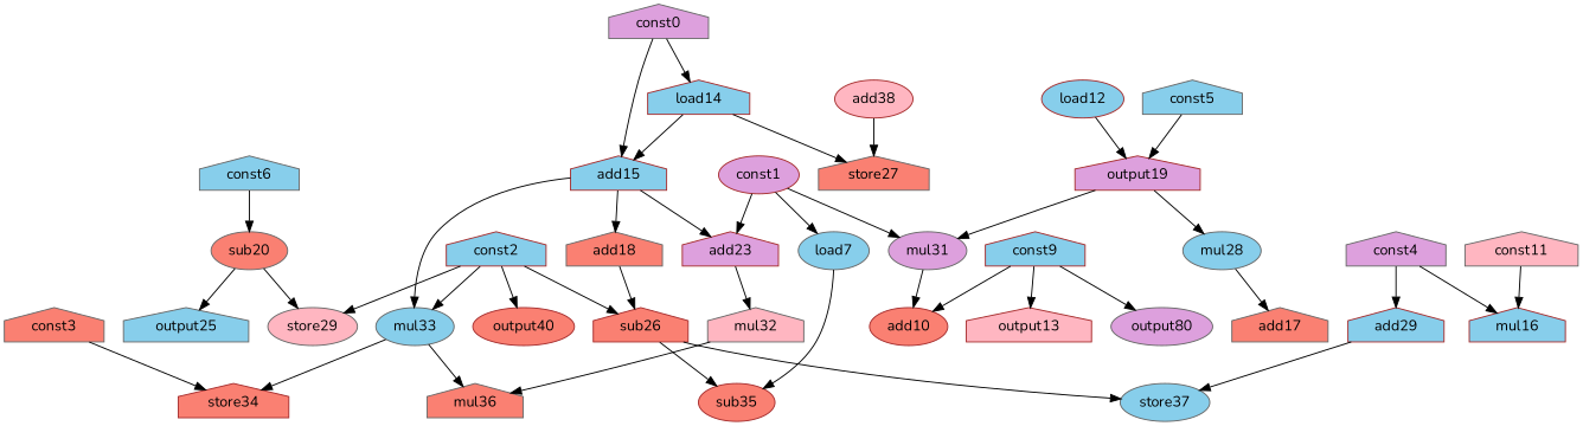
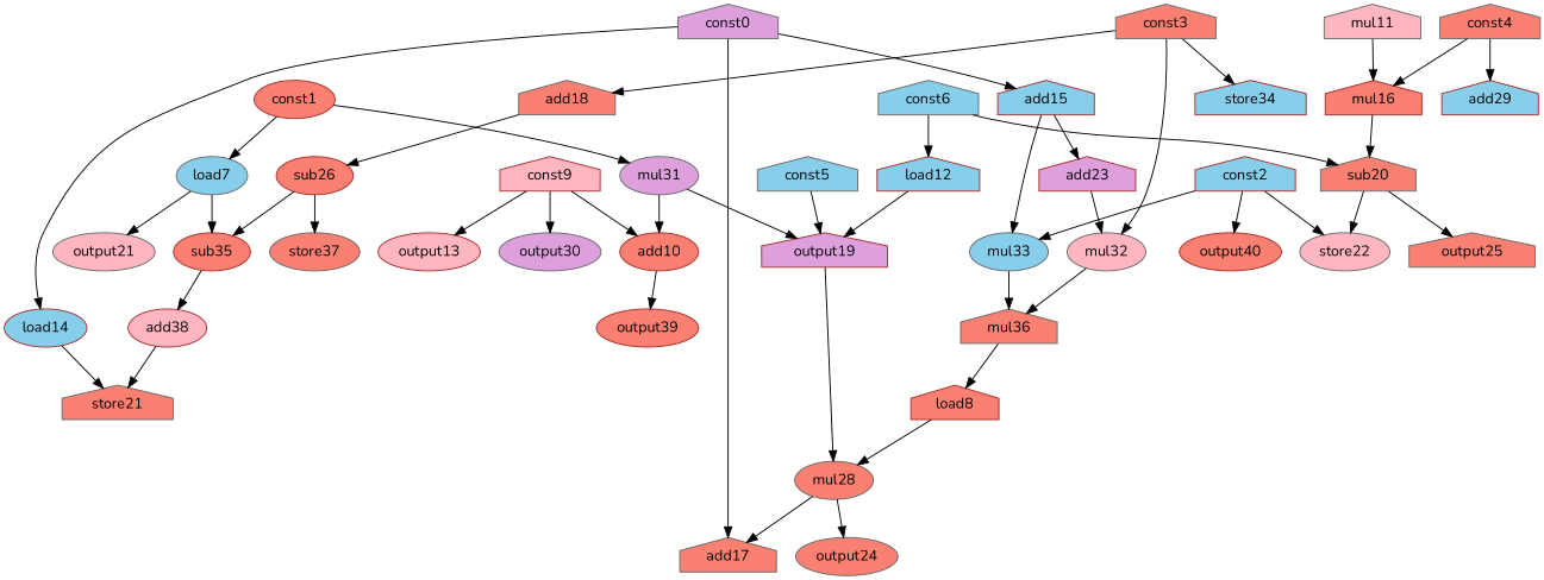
  digraph {
    fontname=Nunito
    node [color=gray40 fillcolor=salmon fontname=Nunito opcode=const shape=house style=filled]
    edge [fontname=Nunito operand=0]
    const0 [fillcolor=plum]
-   load14 [color=brown fillcolor=skyblue opcode=load]
+   load14 [color=brown fillcolor=skyblue opcode=load shape=ellipse]
    add15 [color=brown fillcolor=skyblue opcode=add]
    add17 [opcode=add]
-   store27 [opcode=store]
+   store27 [opcode=store label=store21]
    add23 [color=brown fillcolor=plum opcode=add]
    mul33 [fillcolor=skyblue opcode=mul shape=ellipse]
-   const1 [color=brown fillcolor=plum shape=ellipse]
+   const1 [color=brown shape=ellipse]
    load7 [fillcolor=skyblue opcode=load shape=ellipse]
    mul31 [fillcolor=plum opcode=mul shape=ellipse]
+   output21 [fillcolor=lightpink opcode=output shape=ellipse]
    sub35 [color=brown opcode=sub shape=ellipse]
-   mul32 [fillcolor=lightpink opcode=mul]
+   mul32 [fillcolor=lightpink opcode=mul shape=ellipse]
    add10 [color=brown opcode=add shape=ellipse]
    const2 [color=brown fillcolor=skyblue]
-   store22 [fillcolor=lightpink opcode=store shape=ellipse label=store29]
-   sub26 [color=brown opcode=sub]
+   store22 [fillcolor=lightpink opcode=store shape=ellipse]
+   sub26 [color=brown opcode=sub shape=ellipse]
    output40 [color=brown opcode=output shape=ellipse]
-   store37 [fillcolor=skyblue opcode=store shape=ellipse]
-   store34 [color=brown opcode=store]
+   store37 [opcode=store shape=ellipse]
+   store34 [color=brown fillcolor=skyblue opcode=store]
    mul36 [opcode=mul]
    add18 [opcode=add]
    const3
-   mul16 [color=brown fillcolor=skyblue opcode=mul]
-   const4 [fillcolor=plum]
+   mul16 [color=brown opcode=mul]
+   const4
    add29 [color=brown fillcolor=skyblue opcode=add]
-   sub20 [opcode=sub shape=ellipse]
+   sub20 [opcode=sub]
    const5 [fillcolor=skyblue]
    n29 [color=brown fillcolor=plum label=output19 opcode=mul]
-   mul28 [fillcolor=skyblue opcode=mul shape=ellipse]
+   mul28 [opcode=mul shape=ellipse]
    const6 [fillcolor=skyblue]
-   load12 [color=brown fillcolor=skyblue opcode=load shape=ellipse]
-   output25 [fillcolor=skyblue opcode=output]
+   load12 [color=brown fillcolor=skyblue opcode=load]
+   output25 [opcode=output]
    add38 [color=brown fillcolor=lightpink opcode=add shape=ellipse]
-   const9 [color=brown fillcolor=skyblue]
-   output13 [color=brown fillcolor=lightpink opcode=output]
-   output30 [fillcolor=plum opcode=output shape=ellipse label=output80]
-   const11 [fillcolor=lightpink]
+   load8 [color=brown opcode=load]
+   output24 [opcode=output shape=ellipse]
+   const9 [color=brown fillcolor=lightpink]
+   output13 [color=brown fillcolor=lightpink opcode=output shape=ellipse]
+   output30 [fillcolor=plum opcode=output shape=ellipse]
+   output39 [color=brown opcode=output shape=ellipse]
+   const11 [fillcolor=lightpink label=mul11]
    const0 -> load14
    const0 -> add15
-   load14 -> add15 [operand=1]
+   const0 -> add17
    load14 -> store27 [operand=1]
    add15 -> add23 [operand=1]
    add15 -> mul33 [operand=1]
    add23 -> mul32 [operand=1]
-   mul33 -> store34
    mul33 -> mul36 [operand=1]
-   const1 -> add23
    const1 -> load7
    const1 -> mul31
+   load7 -> output21
    load7 -> sub35 [operand=1]
    mul31 -> add10 [operand=1]
+   sub35 -> add38 [operand=1]
    mul32 -> mul36
+   add10 -> output39
    const2 -> mul33
    const2 -> store22
-   const2 -> sub26
    const2 -> output40
    sub26 -> sub35
    sub26 -> store37
+   mul36 -> load8
    add18 -> sub26 [operand=1]
+   const3 -> mul32
    const3 -> store34 [operand=1]
-   add15 -> add18 [operand=1]
+   const3 -> add18 [operand=1]
+   mul16 -> sub20
    const4 -> mul16 [operand=1]
    const4 -> add29
-   add29 -> store37 [operand=1]
    sub20 -> store22 [operand=1]
    sub20 -> output25
    const5 -> n29 [operand=1]
-   n29 -> mul31 [operand=1]
+   mul31 -> n29 [operand=1]
    n29 -> mul28 [operand=1]
    mul28 -> add17 [operand=1]
+   mul28 -> output24
    const6 -> sub20 [operand=1]
+   const6 -> load12
    load12 -> n29
    add38 -> store27
+   load8 -> mul28
    const9 -> add10
    const9 -> output13
    const9 -> output30
    const11 -> mul16
  }
